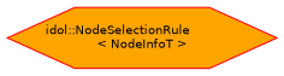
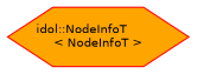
  digraph {
    rankdir=LR
-   n1 [color=red fillcolor=orange fontname=Helvetica fontsize=10 height=0.2 label="idol::NodeSelectionRule\l\< NodeInfoT \>" shape=hexagon style=filled width=0.4]
+   n1 [color=red fillcolor=orange fontname=Helvetica fontsize=10 height=0.2 label="idol::NodeInfoT\l\< NodeInfoT \>" shape=hexagon style=filled width=0.4]
  }
